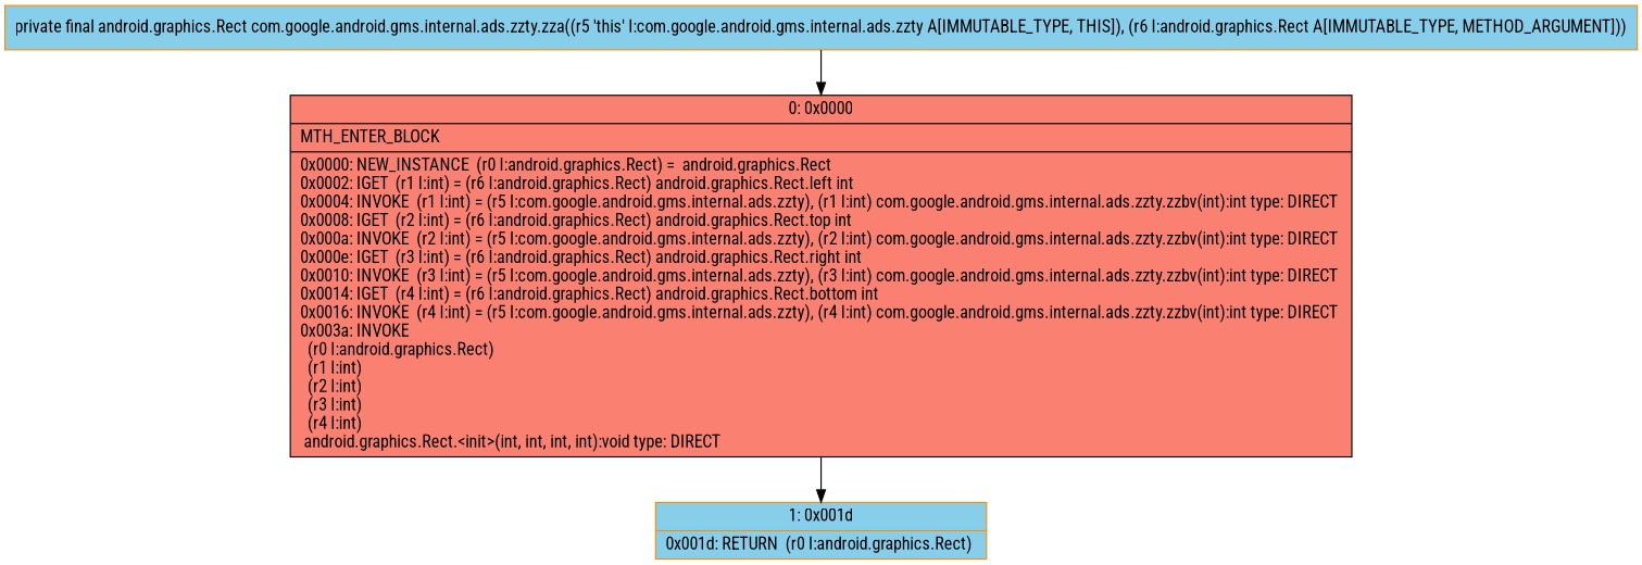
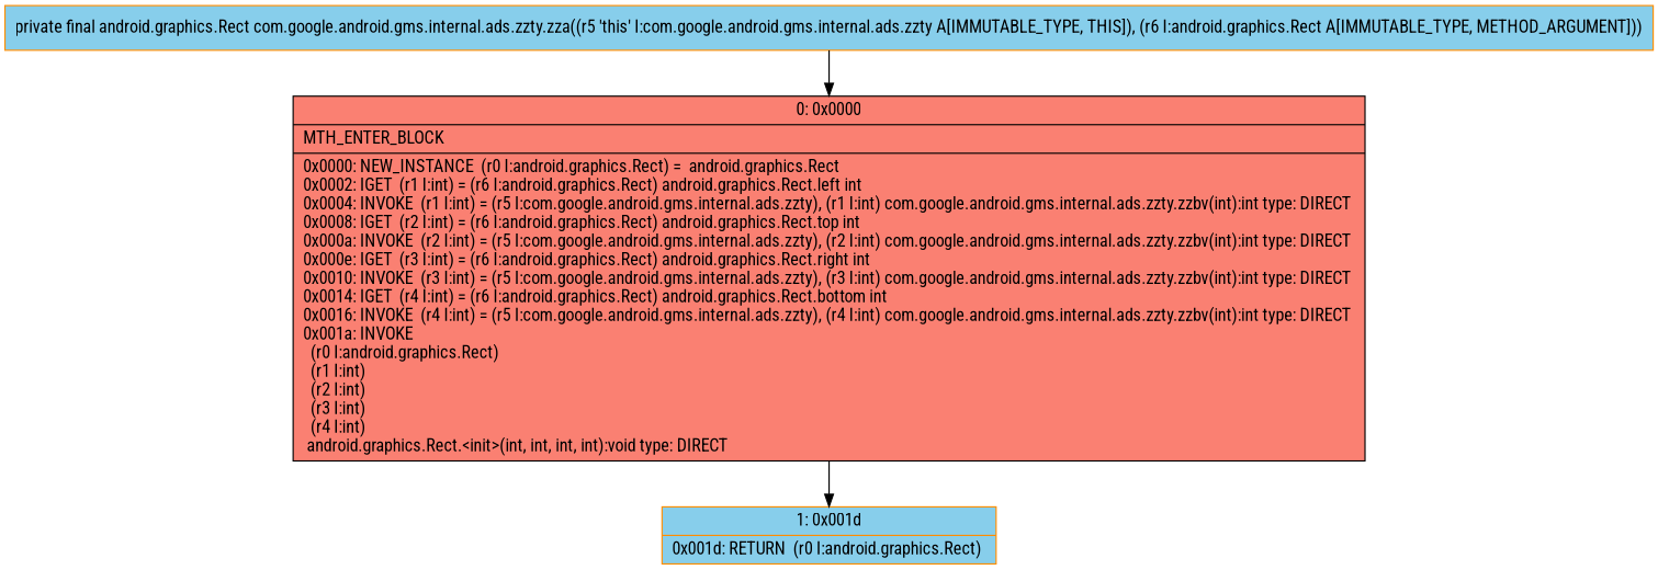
  digraph {
    fontname="Roboto Condensed"
    node [shape=record style=filled fillcolor=skyblue color=darkorange fontname="Roboto Condensed"]
    edge [fontname="Roboto Condensed"]
-   n1 [label="{0\:\ 0x0000|MTH_ENTER_BLOCK\l|0x0000: NEW_INSTANCE  (r0 I:android.graphics.Rect) =  android.graphics.Rect \l0x0002: IGET  (r1 I:int) = (r6 I:android.graphics.Rect) android.graphics.Rect.left int \l0x0004: INVOKE  (r1 I:int) = (r5 I:com.google.android.gms.internal.ads.zzty), (r1 I:int) com.google.android.gms.internal.ads.zzty.zzbv(int):int type: DIRECT \l0x0008: IGET  (r2 I:int) = (r6 I:android.graphics.Rect) android.graphics.Rect.top int \l0x000a: INVOKE  (r2 I:int) = (r5 I:com.google.android.gms.internal.ads.zzty), (r2 I:int) com.google.android.gms.internal.ads.zzty.zzbv(int):int type: DIRECT \l0x000e: IGET  (r3 I:int) = (r6 I:android.graphics.Rect) android.graphics.Rect.right int \l0x0010: INVOKE  (r3 I:int) = (r5 I:com.google.android.gms.internal.ads.zzty), (r3 I:int) com.google.android.gms.internal.ads.zzty.zzbv(int):int type: DIRECT \l0x0014: IGET  (r4 I:int) = (r6 I:android.graphics.Rect) android.graphics.Rect.bottom int \l0x0016: INVOKE  (r4 I:int) = (r5 I:com.google.android.gms.internal.ads.zzty), (r4 I:int) com.google.android.gms.internal.ads.zzty.zzbv(int):int type: DIRECT \l0x003a: INVOKE  \l  (r0 I:android.graphics.Rect)\l  (r1 I:int)\l  (r2 I:int)\l  (r3 I:int)\l  (r4 I:int)\l android.graphics.Rect.\<init\>(int, int, int, int):void type: DIRECT \l}" fillcolor=salmon color=black]
+   n1 [label="{0\:\ 0x0000|MTH_ENTER_BLOCK\l|0x0000: NEW_INSTANCE  (r0 I:android.graphics.Rect) =  android.graphics.Rect \l0x0002: IGET  (r1 I:int) = (r6 I:android.graphics.Rect) android.graphics.Rect.left int \l0x0004: INVOKE  (r1 I:int) = (r5 I:com.google.android.gms.internal.ads.zzty), (r1 I:int) com.google.android.gms.internal.ads.zzty.zzbv(int):int type: DIRECT \l0x0008: IGET  (r2 I:int) = (r6 I:android.graphics.Rect) android.graphics.Rect.top int \l0x000a: INVOKE  (r2 I:int) = (r5 I:com.google.android.gms.internal.ads.zzty), (r2 I:int) com.google.android.gms.internal.ads.zzty.zzbv(int):int type: DIRECT \l0x000e: IGET  (r3 I:int) = (r6 I:android.graphics.Rect) android.graphics.Rect.right int \l0x0010: INVOKE  (r3 I:int) = (r5 I:com.google.android.gms.internal.ads.zzty), (r3 I:int) com.google.android.gms.internal.ads.zzty.zzbv(int):int type: DIRECT \l0x0014: IGET  (r4 I:int) = (r6 I:android.graphics.Rect) android.graphics.Rect.bottom int \l0x0016: INVOKE  (r4 I:int) = (r5 I:com.google.android.gms.internal.ads.zzty), (r4 I:int) com.google.android.gms.internal.ads.zzty.zzbv(int):int type: DIRECT \l0x001a: INVOKE  \l  (r0 I:android.graphics.Rect)\l  (r1 I:int)\l  (r2 I:int)\l  (r3 I:int)\l  (r4 I:int)\l android.graphics.Rect.\<init\>(int, int, int, int):void type: DIRECT \l}" fillcolor=salmon color=black]
    n2 [label="{1\:\ 0x001d|0x001d: RETURN  (r0 I:android.graphics.Rect) \l}"]
    n3 [label="{private final android.graphics.Rect com.google.android.gms.internal.ads.zzty.zza((r5 'this' I:com.google.android.gms.internal.ads.zzty A[IMMUTABLE_TYPE, THIS]), (r6 I:android.graphics.Rect A[IMMUTABLE_TYPE, METHOD_ARGUMENT])) }"]
    n1 -> n2
    n3 -> n1
  }
